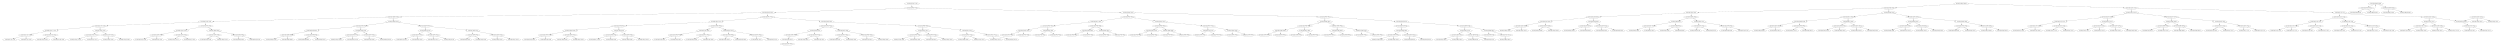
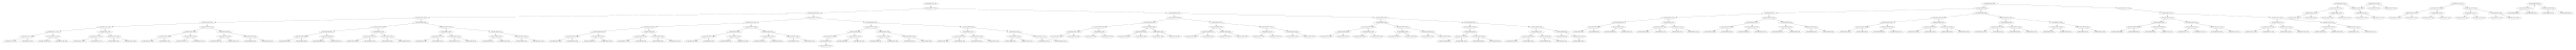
  digraph {
    fontname=Montserrat
    node [fontname=Montserrat]
    edge [fontname=Montserrat]
    n1 [label="Node{data=[4430, 4430]}"]
    n2 [label="Node{data=[7946, 7946]}"]
    n3 [label="Node{data=[2850, 2850]}"]
    n4 [label="Node{data=[2533, 2533]}"]
    n5 [label="Node{data=[4314, 4314]}"]
    n6 [label="Node{data=[6725, 6725]}"]
    n7 [label="Node{data=[7978, 7978]}"]
    n8 [label="Node{data=[2517, 2517]}"]
    n9 [label="Node{data=[2758, 2758]}"]
    n10 [label="Node{data=[4243, 4243]}"]
-   n11 [label="Node{data=[4411, 4411]}"]
    n12 [label="Node{data=[2055, 2055]}"]
    n13 [label="Node{data=[2525, 2525]}"]
    n14 [label="Node{data=[2572, 2572]}"]
    n15 [label="Node{data=[2842, 2842]}"]
    n16 [label="Node{data=[906, 906]}"]
    n17 [label="Node{data=[2371, 2371]}"]
    n18 [label="Node{data=[2521, 2521]}"]
    n19 [label="Node{data=[2529, 2529]}"]
    n20 [label="Node{data=[858, 858]}"]
    n21 [label="Node{data=[1641, 1641]}"]
    n22 [label="Node{data=[2097, 2097]}"]
    n23 [label="Node{data=[2474, 2474]}"]
    n24 [label="Node{data=[846, 846]}"]
    n25 [label="Node{data=[882, 882]}"]
    n26 [label="Node{data=[1606, 1606]}"]
    n27 [label="Node{data=[1651, 1651]}"]
    n28 [label="Node{data=[2069, 2069]}"]
    n29 [label="Node{data=[2275, 2275]}"]
    n30 [label="Node{data=[2419, 2419]}"]
    n31 [label="Node{data=[2516, 2516]}"]
    n32 [label="Node{data=[2519, 2519]}"]
    n33 [label="Node{data=[2523, 2523]}"]
    n34 [label="Node{data=[2527, 2527]}"]
    n35 [label="Node{data=[2531, 2531]}"]
    n36 [label="Node{data=[2518, 2518]}"]
    n37 [label="Node{data=[2520, 2520]}"]
    n38 [label="Node{data=[2522, 2522]}"]
    n39 [label="Node{data=[2524, 2524]}"]
    n40 [label="Node{data=[2526, 2526]}"]
    n41 [label="Node{data=[2528, 2528]}"]
    n42 [label="Node{data=[2530, 2530]}"]
    n43 [label="Node{data=[2532, 2532]}"]
    n44 [label="Node{data=[2537, 2537]}"]
    n45 [label="Node{data=[2692, 2692]}"]
    n46 [label="Node{data=[2838, 2838]}"]
    n47 [label="Node{data=[2846, 2846]}"]
    n48 [label="Node{data=[2535, 2535]}"]
    n49 [label="Node{data=[2539, 2539]}"]
    n50 [label="Node{data=[2690, 2690]}"]
    n51 [label="Node{data=[2720, 2720]}"]
    n52 [label="Node{data=[2534, 2534]}"]
    n53 [label="Node{data=[2536, 2536]}"]
    n54 [label="Node{data=[2538, 2538]}"]
    n55 [label="Node{data=[2540, 2540]}"]
    n56 [label="Node{data=[2648, 2648]}"]
    n57 [label="Node{data=[2691, 2691]}"]
    n58 [label="Node{data=[2693, 2693]}"]
    n59 [label="Node{data=[2756, 2756]}"]
    n60 [label="Node{data=[2789, 2789]}"]
    n61 [label="Node{data=[2840, 2840]}"]
    n62 [label="Node{data=[2844, 2844]}"]
    n63 [label="Node{data=[2848, 2848]}"]
    n64 [label="Node{data=[2774, 2774]}"]
    n65 [label="Node{data=[2821, 2821]}"]
    n66 [label="Node{data=[2839, 2839]}"]
    n67 [label="Node{data=[2841, 2841]}"]
    n68 [label="Node{data=[2843, 2843]}"]
    n69 [label="Node{data=[2845, 2845]}"]
    n70 [label="Node{data=[2847, 2847]}"]
    n71 [label="Node{data=[2849, 2849]}"]
    n72 [label="Node{data=[4107, 4107]}"]
    n73 [label="Node{data=[4251, 4251]}"]
    n74 [label="Node{data=[4322, 4322]}"]
    n75 [label="Node{data=[4422, 4422]}"]
    n76 [label="Node{data=[2984, 2984]}"]
    n77 [label="Node{data=[4158, 4158]}"]
    n78 [label="Node{data=[4247, 4247]}"]
    n79 [label="Node{data=[4310, 4310]}"]
    n80 [label="Node{data=[2885, 2885]}"]
    n81 [label="Node{data=[3996, 3996]}"]
    n82 [label="Node{data=[4115, 4115]}"]
    n83 [label="Node{data=[4241, 4241]}"]
    n84 [label="Node{data=[2865, 2865]}"]
    n85 [label="Node{data=[2891, 2891]}"]
    n86 [label="Node{data=[3517, 3517]}"]
    n87 [label="Node{data=[4017, 4017]}"]
    n88 [label="Node{data=[4114, 4114]}"]
    n89 [label="Node{data=[4140, 4140]}"]
    n90 [label="Node{data=[4226, 4226]}"]
    n91 [label="Node{data=[4242, 4242]}"]
    n92 [label="Node{data=[4245, 4245]}"]
    n93 [label="Node{data=[4249, 4249]}"]
    n94 [label="Node{data=[4277, 4277]}"]
    n95 [label="Node{data=[4312, 4312]}"]
    n96 [label="Node{data=[4244, 4244]}"]
    n97 [label="Node{data=[4246, 4246]}"]
    n98 [label="Node{data=[4248, 4248]}"]
    n99 [label="Node{data=[4250, 4250]}"]
    n100 [label="Node{data=[4252, 4252]}"]
    n101 [label="Node{data=[4283, 4283]}"]
    n102 [label="Node{data=[4311, 4311]}"]
    n103 [label="Node{data=[4313, 4313]}"]
    n104 [label="Node{data=[4318, 4318]}"]
    n105 [label="Node{data=[4341, 4341]}"]
    n106 [label="Node{data=[4418, 4418]}"]
    n107 [label="Node{data=[4426, 4426]}"]
    n108 [label="Node{data=[4316, 4316]}"]
    n109 [label="Node{data=[4324, 4324]}"]
    n110 [label="Node{data=[4383, 4383]}"]
    n111 [label="Node{data=[4315, 4315]}"]
    n112 [label="Node{data=[4317, 4317]}"]
    n113 [label="Node{data=[4320, 4320]}"]
    n114 [label="Node{data=[4319, 4319]}"]
    n115 [label="Node{data=[4321, 4321]}"]
    n116 [label="Node{data=[4323, 4323]}"]
    n117 [label="Node{data=[4325, 4325]}"]
    n118 [label="Node{data=[4361, 4361]}"]
    n119 [label="Node{data=[4404, 4404]}"]
    n120 [label="Node{data=[4416, 4416]}"]
    n121 [label="Node{data=[4420, 4420]}"]
    n122 [label="Node{data=[4424, 4424]}"]
    n123 [label="Node{data=[4428, 4428]}"]
    n124 [label="Node{data=[4415, 4415]}"]
    n125 [label="Node{data=[4417, 4417]}"]
    n126 [label="Node{data=[4419, 4419]}"]
    n127 [label="Node{data=[4421, 4421]}"]
    n128 [label="Node{data=[4423, 4423]}"]
    n129 [label="Node{data=[4425, 4425]}"]
    n130 [label="Node{data=[4427, 4427]}"]
    n131 [label="Node{data=[4429, 4429]}"]
    n132 [label="Node{data=[6006, 6006]}"]
    n133 [label="Node{data=[7914, 7914]}"]
    n134 [label="Node{data=[7962, 7962]}"]
    n135 [label="Node{data=[7994, 7994]}"]
    n136 [label="Node{data=[4729, 4729]}"]
    n137 [label="Node{data=[6709, 6709]}"]
    n138 [label="Node{data=[6741, 6741]}"]
    n139 [label="Node{data=[7930, 7930]}"]
    n140 [label="Node{data=[4470, 4470]}"]
    n141 [label="Node{data=[4737, 4737]}"]
    n142 [label="Node{data=[6701, 6701]}"]
    n143 [label="Node{data=[6717, 6717]}"]
    n144 [label="Node{data=[4434, 4434]}"]
    n145 [label="Node{data=[4725, 4725]}"]
    n146 [label="Node{data=[4733, 4733]}"]
    n147 [label="Node{data=[5662, 5662]}"]
    n148 [label="Node{data=[4432, 4432]}"]
    n149 [label="Node{data=[4436, 4436]}"]
    n150 [label="Node{data=[4704, 4704]}"]
    n151 [label="Node{data=[4727, 4727]}"]
    n152 [label="Node{data=[4431, 4431]}"]
    n153 [label="Node{data=[4433, 4433]}"]
    n154 [label="Node{data=[4435, 4435]}"]
    n155 [label="Node{data=[4469, 4469]}"]
    n156 [label="Node{data=[4484, 4484]}"]
    n157 [label="Node{data=[4724, 4724]}"]
    n158 [label="Node{data=[4726, 4726]}"]
    n159 [label="Node{data=[4728, 4728]}"]
    n160 [label="Node{data=[4731, 4731]}"]
    n161 [label="Node{data=[4735, 4735]}"]
    n162 [label="Node{data=[4739, 4739]}"]
    n163 [label="Node{data=[5965, 5965]}"]
    n164 [label="Node{data=[4730, 4730]}"]
    n165 [label="Node{data=[4732, 4732]}"]
    n166 [label="Node{data=[4734, 4734]}"]
    n167 [label="Node{data=[4736, 4736]}"]
    n168 [label="Node{data=[4738, 4738]}"]
    n169 [label="Node{data=[5004, 5004]}"]
    n170 [label="Node{data=[5692, 5692]}"]
    n171 [label="Node{data=[5973, 5973]}"]
    n172 [label="Node{data=[6697, 6697]}"]
    n173 [label="Node{data=[6705, 6705]}"]
    n174 [label="Node{data=[6713, 6713]}"]
    n175 [label="Node{data=[6721, 6721]}"]
    n176 [label="Node{data=[6695, 6695]}"]
    n177 [label="Node{data=[6699, 6699]}"]
    n178 [label="Node{data=[6703, 6703]}"]
    n179 [label="Node{data=[6707, 6707]}"]
    n180 [label="Node{data=[6020, 6020]}"]
    n181 [label="Node{data=[6696, 6696]}"]
    n182 [label="Node{data=[6698, 6698]}"]
    n183 [label="Node{data=[6700, 6700]}"]
    n184 [label="Node{data=[6702, 6702]}"]
    n185 [label="Node{data=[6704, 6704]}"]
    n186 [label="Node{data=[6706, 6706]}"]
    n187 [label="Node{data=[6708, 6708]}"]
    n188 [label="Node{data=[6711, 6711]}"]
    n189 [label="Node{data=[6715, 6715]}"]
    n190 [label="Node{data=[6719, 6719]}"]
    n191 [label="Node{data=[6723, 6723]}"]
    n192 [label="Node{data=[6710, 6710]}"]
    n193 [label="Node{data=[6712, 6712]}"]
    n194 [label="Node{data=[6714, 6714]}"]
    n195 [label="Node{data=[6716, 6716]}"]
    n196 [label="Node{data=[6718, 6718]}"]
    n197 [label="Node{data=[6720, 6720]}"]
    n198 [label="Node{data=[6722, 6722]}"]
    n199 [label="Node{data=[6724, 6724]}"]
    n200 [label="Node{data=[6733, 6733]}"]
    n201 [label="Node{data=[7906, 7906]}"]
    n202 [label="Node{data=[7922, 7922]}"]
    n203 [label="Node{data=[7938, 7938]}"]
    n204 [label="Node{data=[6729, 6729]}"]
    n205 [label="Node{data=[6737, 6737]}"]
    n206 [label="Node{data=[7902, 7902]}"]
    n207 [label="Node{data=[7910, 7910]}"]
    n208 [label="Node{data=[6727, 6727]}"]
    n209 [label="Node{data=[6731, 6731]}"]
    n210 [label="Node{data=[6735, 6735]}"]
    n211 [label="Node{data=[6739, 6739]}"]
    n212 [label="Node{data=[6726, 6726]}"]
    n213 [label="Node{data=[6728, 6728]}"]
    n214 [label="Node{data=[6730, 6730]}"]
    n215 [label="Node{data=[6732, 6732]}"]
    n216 [label="Node{data=[6734, 6734]}"]
    n217 [label="Node{data=[6736, 6736]}"]
    n218 [label="Node{data=[6738, 6738]}"]
    n219 [label="Node{data=[6740, 6740]}"]
    n220 [label="Node{data=[7900, 7900]}"]
    n221 [label="Node{data=[7904, 7904]}"]
    n222 [label="Node{data=[7908, 7908]}"]
    n223 [label="Node{data=[7912, 7912]}"]
    n224 [label="Node{data=[7032, 7032]}"]
    n225 [label="Node{data=[7901, 7901]}"]
    n226 [label="Node{data=[7903, 7903]}"]
    n227 [label="Node{data=[7905, 7905]}"]
    n228 [label="Node{data=[7907, 7907]}"]
    n229 [label="Node{data=[7909, 7909]}"]
    n230 [label="Node{data=[7911, 7911]}"]
    n231 [label="Node{data=[7913, 7913]}"]
    n232 [label="Node{data=[7918, 7918]}"]
    n233 [label="Node{data=[7926, 7926]}"]
    n234 [label="Node{data=[7934, 7934]}"]
    n235 [label="Node{data=[7942, 7942]}"]
    n236 [label="Node{data=[7916, 7916]}"]
    n237 [label="Node{data=[7920, 7920]}"]
    n238 [label="Node{data=[7924, 7924]}"]
    n239 [label="Node{data=[7928, 7928]}"]
    n240 [label="Node{data=[7915, 7915]}"]
    n241 [label="Node{data=[7919, 7919]}"]
    n242 [label="Node{data=[7921, 7921]}"]
    n243 [label="Node{data=[7917, 7917]}"]
    n244 [label="Node{data=[7923, 7923]}"]
    n245 [label="Node{data=[7925, 7925]}"]
    n246 [label="Node{data=[7927, 7927]}"]
    n247 [label="Node{data=[7929, 7929]}"]
    n248 [label="Node{data=[7932, 7932]}"]
    n249 [label="Node{data=[7936, 7936]}"]
    n250 [label="Node{data=[7940, 7940]}"]
    n251 [label="Node{data=[7944, 7944]}"]
    n252 [label="Node{data=[7931, 7931]}"]
    n253 [label="Node{data=[7933, 7933]}"]
    n254 [label="Node{data=[7935, 7935]}"]
    n255 [label="Node{data=[7937, 7937]}"]
    n256 [label="Node{data=[7939, 7939]}"]
    n257 [label="Node{data=[7941, 7941]}"]
    n258 [label="Node{data=[7943, 7943]}"]
    n259 [label="Node{data=[7945, 7945]}"]
    n260 [label="Node{data=[7954, 7954]}"]
    n261 [label="Node{data=[7970, 7970]}"]
    n262 [label="Node{data=[7986, 7986]}"]
    n263 [label="Node{data=[8010, 8010]}"]
    n264 [label="Node{data=[7950, 7950]}"]
    n265 [label="Node{data=[7958, 7958]}"]
    n266 [label="Node{data=[7966, 7966]}"]
    n267 [label="Node{data=[7974, 7974]}"]
    n268 [label="Node{data=[7948, 7948]}"]
    n269 [label="Node{data=[7952, 7952]}"]
    n270 [label="Node{data=[7956, 7956]}"]
    n271 [label="Node{data=[7960, 7960]}"]
    n272 [label="Node{data=[7947, 7947]}"]
    n273 [label="Node{data=[7949, 7949]}"]
    n274 [label="Node{data=[7951, 7951]}"]
    n275 [label="Node{data=[7953, 7953]}"]
    n276 [label="Node{data=[7955, 7955]}"]
    n277 [label="Node{data=[7957, 7957]}"]
    n278 [label="Node{data=[7959, 7959]}"]
    n279 [label="Node{data=[7961, 7961]}"]
    n280 [label="Node{data=[7964, 7964]}"]
    n281 [label="Node{data=[7968, 7968]}"]
    n282 [label="Node{data=[7972, 7972]}"]
    n283 [label="Node{data=[7976, 7976]}"]
    n284 [label="Node{data=[7963, 7963]}"]
    n285 [label="Node{data=[7965, 7965]}"]
    n286 [label="Node{data=[7967, 7967]}"]
    n287 [label="Node{data=[7969, 7969]}"]
    n288 [label="Node{data=[7971, 7971]}"]
    n289 [label="Node{data=[7973, 7973]}"]
    n290 [label="Node{data=[7975, 7975]}"]
    n291 [label="Node{data=[7977, 7977]}"]
    n292 [label="Node{data=[7982, 7982]}"]
    n293 [label="Node{data=[7990, 7990]}"]
    n294 [label="Node{data=[8002, 8002]}"]
    n295 [label="Node{data=[8018, 8018]}"]
    n296 [label="Node{data=[7980, 7980]}"]
    n297 [label="Node{data=[7984, 7984]}"]
    n298 [label="Node{data=[7988, 7988]}"]
    n299 [label="Node{data=[7992, 7992]}"]
    n300 [label="Node{data=[7979, 7979]}"]
    n301 [label="Node{data=[7981, 7981]}"]
    n302 [label="Node{data=[7983, 7983]}"]
    n303 [label="Node{data=[7985, 7985]}"]
    n304 [label="Node{data=[7987, 7987]}"]
    n305 [label="Node{data=[7989, 7989]}"]
    n306 [label="Node{data=[7991, 7991]}"]
    n307 [label="Node{data=[7993, 7993]}"]
    n308 [label="Node{data=[7998, 7998]}"]
    n309 [label="Node{data=[8014, 8014]}"]
    n310 [label="Node{data=[9085, 9085]}"]
    n311 [label="Node{data=[7996, 7996]}"]
    n312 [label="Node{data=[8000, 8000]}"]
    n313 [label="Node{data=[8006, 8006]}"]
    n314 [label="Node{data=[8004, 8004]}"]
    n315 [label="Node{data=[8008, 8008]}"]
    n316 [label="Node{data=[7995, 7995]}"]
    n317 [label="Node{data=[7997, 7997]}"]
    n318 [label="Node{data=[7999, 7999]}"]
    n319 [label="Node{data=[8001, 8001]}"]
    n320 [label="Node{data=[8003, 8003]}"]
    n321 [label="Node{data=[8005, 8005]}"]
    n322 [label="Node{data=[8007, 8007]}"]
    n323 [label="Node{data=[8009, 8009]}"]
    n324 [label="Node{data=[8012, 8012]}"]
    n325 [label="Node{data=[8016, 8016]}"]
    n326 [label="Node{data=[8019, 8019]}"]
    n327 [label="Node{data=[9464, 9464]}"]
    n328 [label="Node{data=[8011, 8011]}"]
    n329 [label="Node{data=[8013, 8013]}"]
    n330 [label="Node{data=[8015, 8015]}"]
    n331 [label="Node{data=[8017, 8017]}"]
    n332 [label="Node{data=[9801, 9801]}"]
    n1 -> n2
    n2 -> n6
    n2 -> n7
    n3 -> n4
    n3 -> n5
    n4 -> n8
    n4 -> n9
    n5 -> n10
-   n5 -> n11
    n6 -> n132
    n6 -> n133
    n7 -> n134
    n7 -> n135
    n8 -> n12
    n8 -> n13
    n9 -> n14
    n9 -> n15
    n10 -> n72
    n10 -> n73
-   n11 -> n74
-   n11 -> n75
    n12 -> n16
    n12 -> n17
    n13 -> n18
    n13 -> n19
    n14 -> n44
    n14 -> n45
    n15 -> n46
    n15 -> n47
    n16 -> n20
    n16 -> n21
    n17 -> n22
    n17 -> n23
    n18 -> n32
    n18 -> n33
    n19 -> n34
    n19 -> n35
    n20 -> n24
    n20 -> n25
    n21 -> n26
    n21 -> n27
    n22 -> n28
    n22 -> n29
    n23 -> n30
    n23 -> n31
    n32 -> n36
    n32 -> n37
    n33 -> n38
    n33 -> n39
    n34 -> n40
    n34 -> n41
    n35 -> n42
    n35 -> n43
    n44 -> n48
    n44 -> n49
    n45 -> n50
    n45 -> n51
    n46 -> n60
    n46 -> n61
    n47 -> n62
    n47 -> n63
    n48 -> n52
    n48 -> n53
    n49 -> n54
    n49 -> n55
    n50 -> n56
    n50 -> n57
    n51 -> n58
    n51 -> n59
    n60 -> n64
    n60 -> n65
    n61 -> n66
    n61 -> n67
    n62 -> n68
    n62 -> n69
    n63 -> n70
    n63 -> n71
    n72 -> n76
    n72 -> n77
    n73 -> n78
    n73 -> n79
    n74 -> n104
    n74 -> n105
    n75 -> n106
    n75 -> n107
    n76 -> n80
    n76 -> n81
    n77 -> n82
    n77 -> n83
    n78 -> n92
    n78 -> n93
    n79 -> n94
    n79 -> n95
    n80 -> n84
    n80 -> n85
    n81 -> n86
    n81 -> n87
    n82 -> n88
    n82 -> n89
    n83 -> n90
    n83 -> n91
    n92 -> n96
    n92 -> n97
    n93 -> n98
    n93 -> n99
    n94 -> n100
    n94 -> n101
    n95 -> n102
    n95 -> n103
    n104 -> n108
    n105 -> n109
    n105 -> n110
    n106 -> n120
    n106 -> n121
    n107 -> n122
    n107 -> n123
    n108 -> n111
    n108 -> n112
    n109 -> n116
    n109 -> n117
    n110 -> n118
    n110 -> n119
    n113 -> n104
    n113 -> n114
    n113 -> n115
    n120 -> n124
    n120 -> n125
    n121 -> n126
    n121 -> n127
    n122 -> n128
    n122 -> n129
    n123 -> n130
    n123 -> n131
    n132 -> n136
    n132 -> n137
    n133 -> n138
    n133 -> n139
    n134 -> n260
    n134 -> n261
    n135 -> n262
    n135 -> n263
    n136 -> n140
    n136 -> n141
    n137 -> n142
    n137 -> n143
    n138 -> n200
    n138 -> n201
    n139 -> n202
    n139 -> n203
    n140 -> n144
    n140 -> n145
    n141 -> n146
    n141 -> n147
    n142 -> n172
    n142 -> n173
    n143 -> n174
    n143 -> n175
    n144 -> n148
    n144 -> n149
    n145 -> n150
    n145 -> n151
    n146 -> n160
    n146 -> n161
    n147 -> n162
    n147 -> n163
    n148 -> n152
    n148 -> n153
    n149 -> n154
    n149 -> n155
    n150 -> n156
    n150 -> n157
    n151 -> n158
    n151 -> n159
    n160 -> n164
    n160 -> n165
    n161 -> n166
    n161 -> n167
    n162 -> n168
    n162 -> n169
    n163 -> n170
    n163 -> n171
    n172 -> n176
    n172 -> n177
    n173 -> n178
    n173 -> n179
    n174 -> n188
    n174 -> n189
    n175 -> n190
    n175 -> n191
    n176 -> n180
    n176 -> n181
    n177 -> n182
    n177 -> n183
    n178 -> n184
    n178 -> n185
    n179 -> n186
    n179 -> n187
    n188 -> n192
    n188 -> n193
    n189 -> n194
    n189 -> n195
    n190 -> n196
    n190 -> n197
    n191 -> n198
    n191 -> n199
    n200 -> n204
    n200 -> n205
    n201 -> n206
    n201 -> n207
    n202 -> n232
    n202 -> n233
    n203 -> n234
    n203 -> n235
    n204 -> n208
    n204 -> n209
    n205 -> n210
    n205 -> n211
    n206 -> n220
    n206 -> n221
    n207 -> n222
    n207 -> n223
    n208 -> n212
    n208 -> n213
    n209 -> n214
    n209 -> n215
    n210 -> n216
    n210 -> n217
    n211 -> n218
    n211 -> n219
    n220 -> n224
    n220 -> n225
    n221 -> n226
    n221 -> n227
    n222 -> n228
    n222 -> n229
    n223 -> n230
    n223 -> n231
    n232 -> n236
    n232 -> n237
    n233 -> n238
    n233 -> n239
    n234 -> n248
    n234 -> n249
    n235 -> n250
    n235 -> n251
    n236 -> n240
    n237 -> n241
    n237 -> n242
    n238 -> n244
    n238 -> n245
    n239 -> n246
    n239 -> n247
    n240 -> n243
    n248 -> n252
    n248 -> n253
    n249 -> n254
    n249 -> n255
    n250 -> n256
    n250 -> n257
    n251 -> n258
    n251 -> n259
    n260 -> n264
    n260 -> n265
    n261 -> n266
    n261 -> n267
    n262 -> n292
    n262 -> n293
    n263 -> n294
    n263 -> n295
    n264 -> n268
    n264 -> n269
    n265 -> n270
    n265 -> n271
    n266 -> n280
    n266 -> n281
    n267 -> n282
    n267 -> n283
    n268 -> n272
    n268 -> n273
    n269 -> n274
    n269 -> n275
    n270 -> n276
    n270 -> n277
    n271 -> n278
    n271 -> n279
    n280 -> n284
    n280 -> n285
    n281 -> n286
    n281 -> n287
    n282 -> n288
    n282 -> n289
    n283 -> n290
    n283 -> n291
    n292 -> n296
    n292 -> n297
    n293 -> n298
    n293 -> n299
    n294 -> n308
    n295 -> n309
    n295 -> n310
    n296 -> n300
    n296 -> n301
    n297 -> n302
    n297 -> n303
    n298 -> n304
    n298 -> n305
    n299 -> n306
    n299 -> n307
    n308 -> n311
    n308 -> n312
    n309 -> n324
    n309 -> n325
    n310 -> n326
    n310 -> n327
    n311 -> n316
    n311 -> n317
    n312 -> n318
    n312 -> n319
    n313 -> n314
    n313 -> n315
    n314 -> n320
    n314 -> n321
    n315 -> n322
    n315 -> n323
    n320 -> n313
    n324 -> n328
    n324 -> n329
    n325 -> n330
    n325 -> n331
    n327 -> n332
  }
